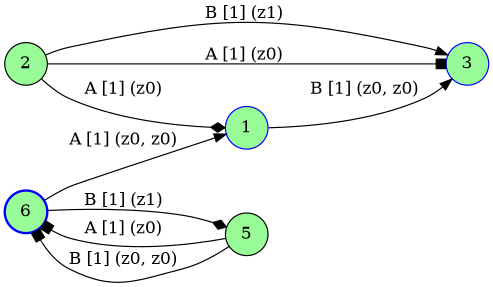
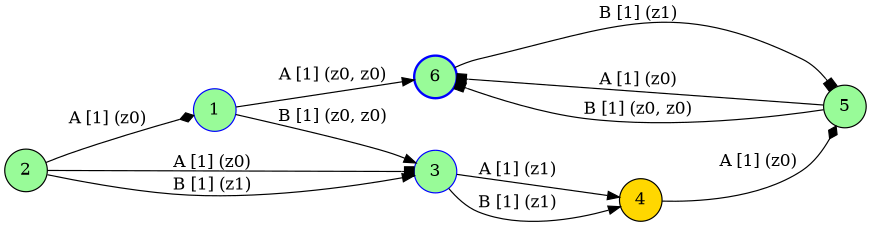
  digraph {
    rankdir=LR
    node [color=blue fillcolor=palegreen shape=circle style=filled]
    edge [arrowhead=normal]
    n1 [label=6 style="bold,filled"]
    1
    5 [color=black]
    3
    2 [color=black]
-   n1 -> 1 [label="A [1] (z0, z0) "]
-   n1 -> 5 [arrowhead=diamond label="B [1] (z1) "]
+   4 [color=black fillcolor=gold]
+   1 -> n1 [label="A [1] (z0, z0) "]
+   n1 -> 5 [arrowhead=box label="B [1] (z1) "]
    1 -> 3 [label="B [1] (z0, z0) "]
    5 -> n1 [arrowhead=box label="A [1] (z0) "]
    5 -> n1 [arrowhead=box label="B [1] (z0, z0) "]
+   3 -> 4 [label="A [1] (z1) "]
+   3 -> 4 [label="B [1] (z1) "]
    2 -> 1 [arrowhead=diamond label="A [1] (z0) "]
    2 -> 3 [arrowhead=box label="A [1] (z0) "]
    2 -> 3 [label="B [1] (z1) "]
+   4 -> 5 [arrowhead=diamond label="A [1] (z0) "]
  }
